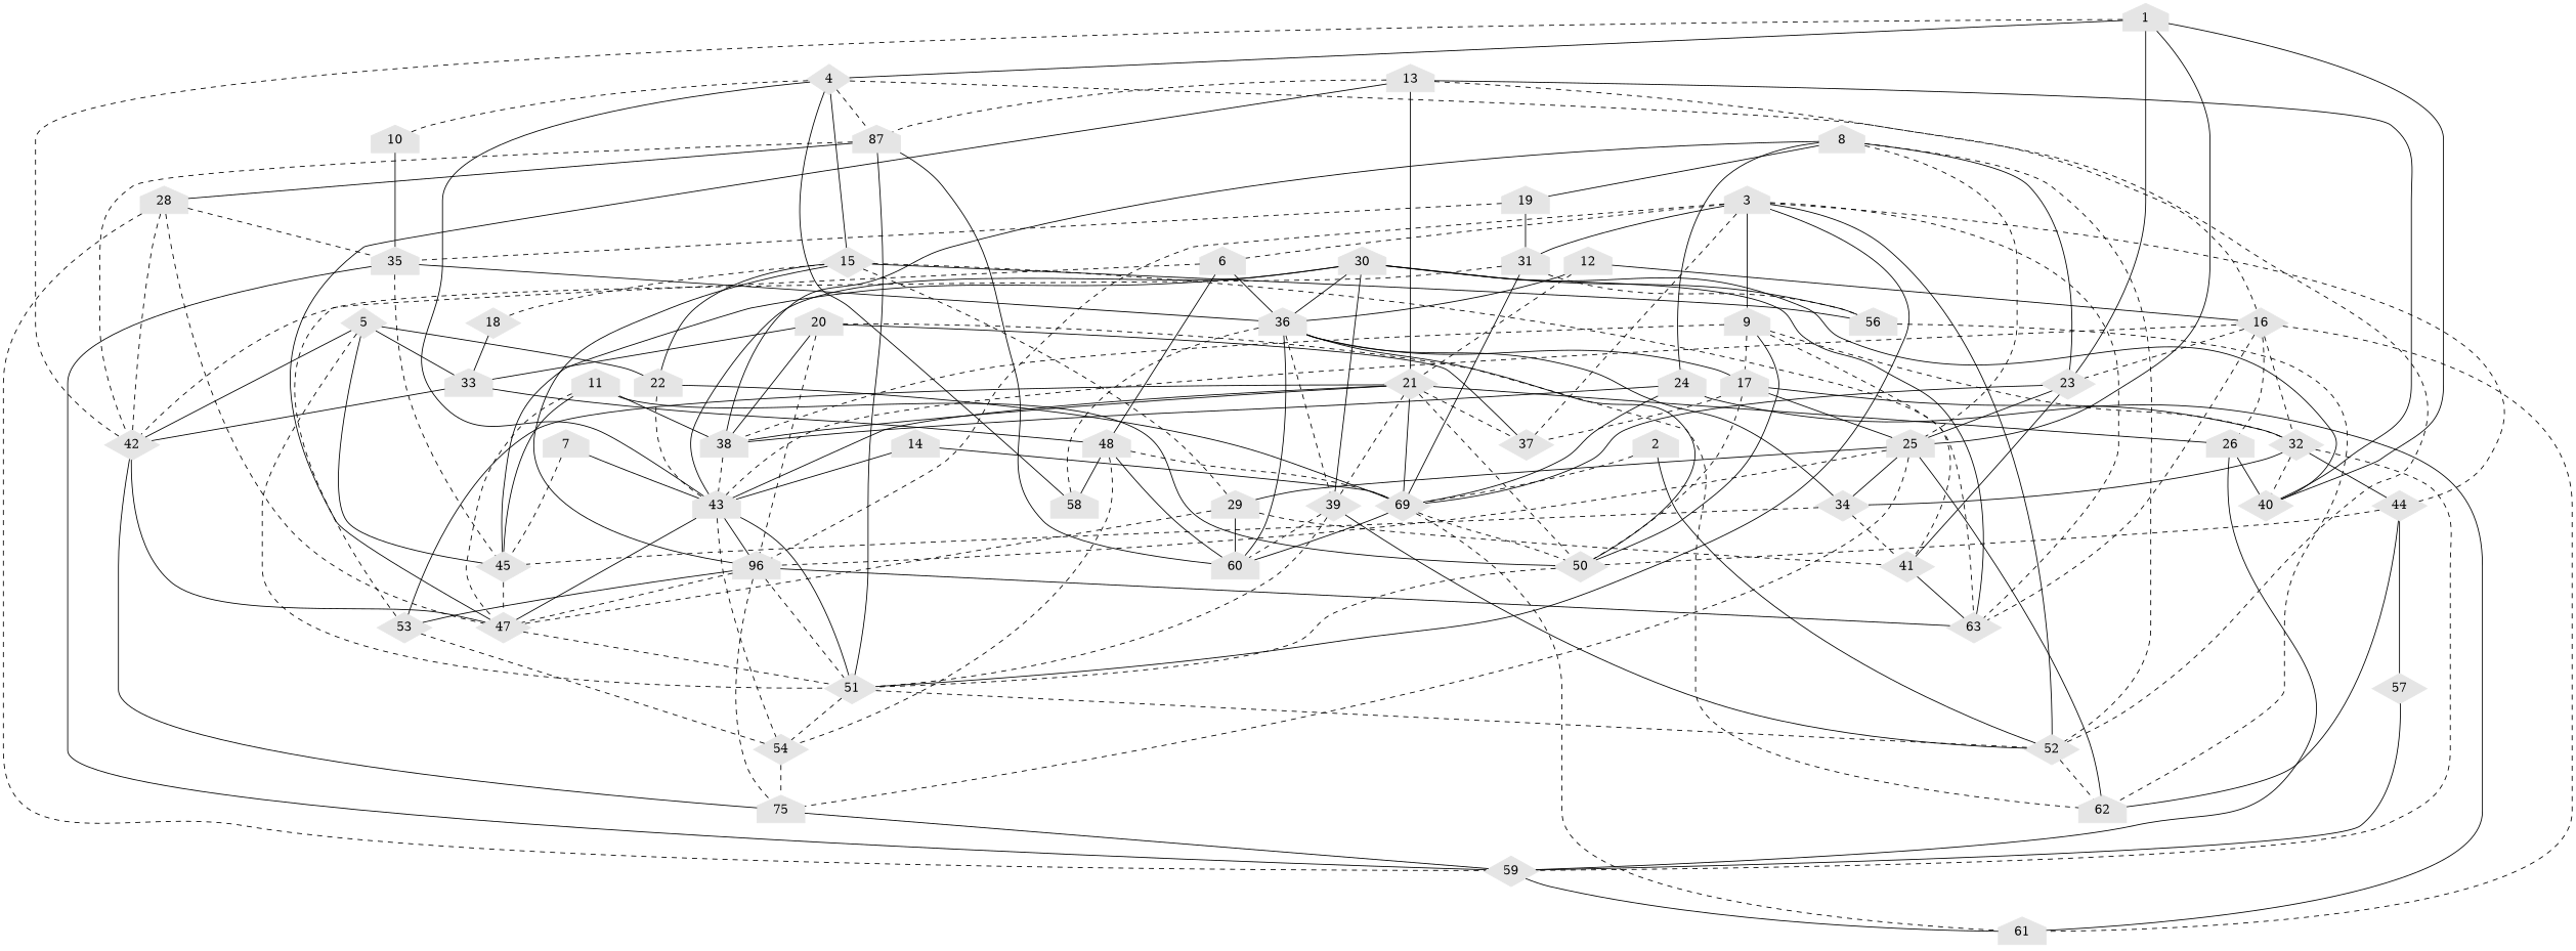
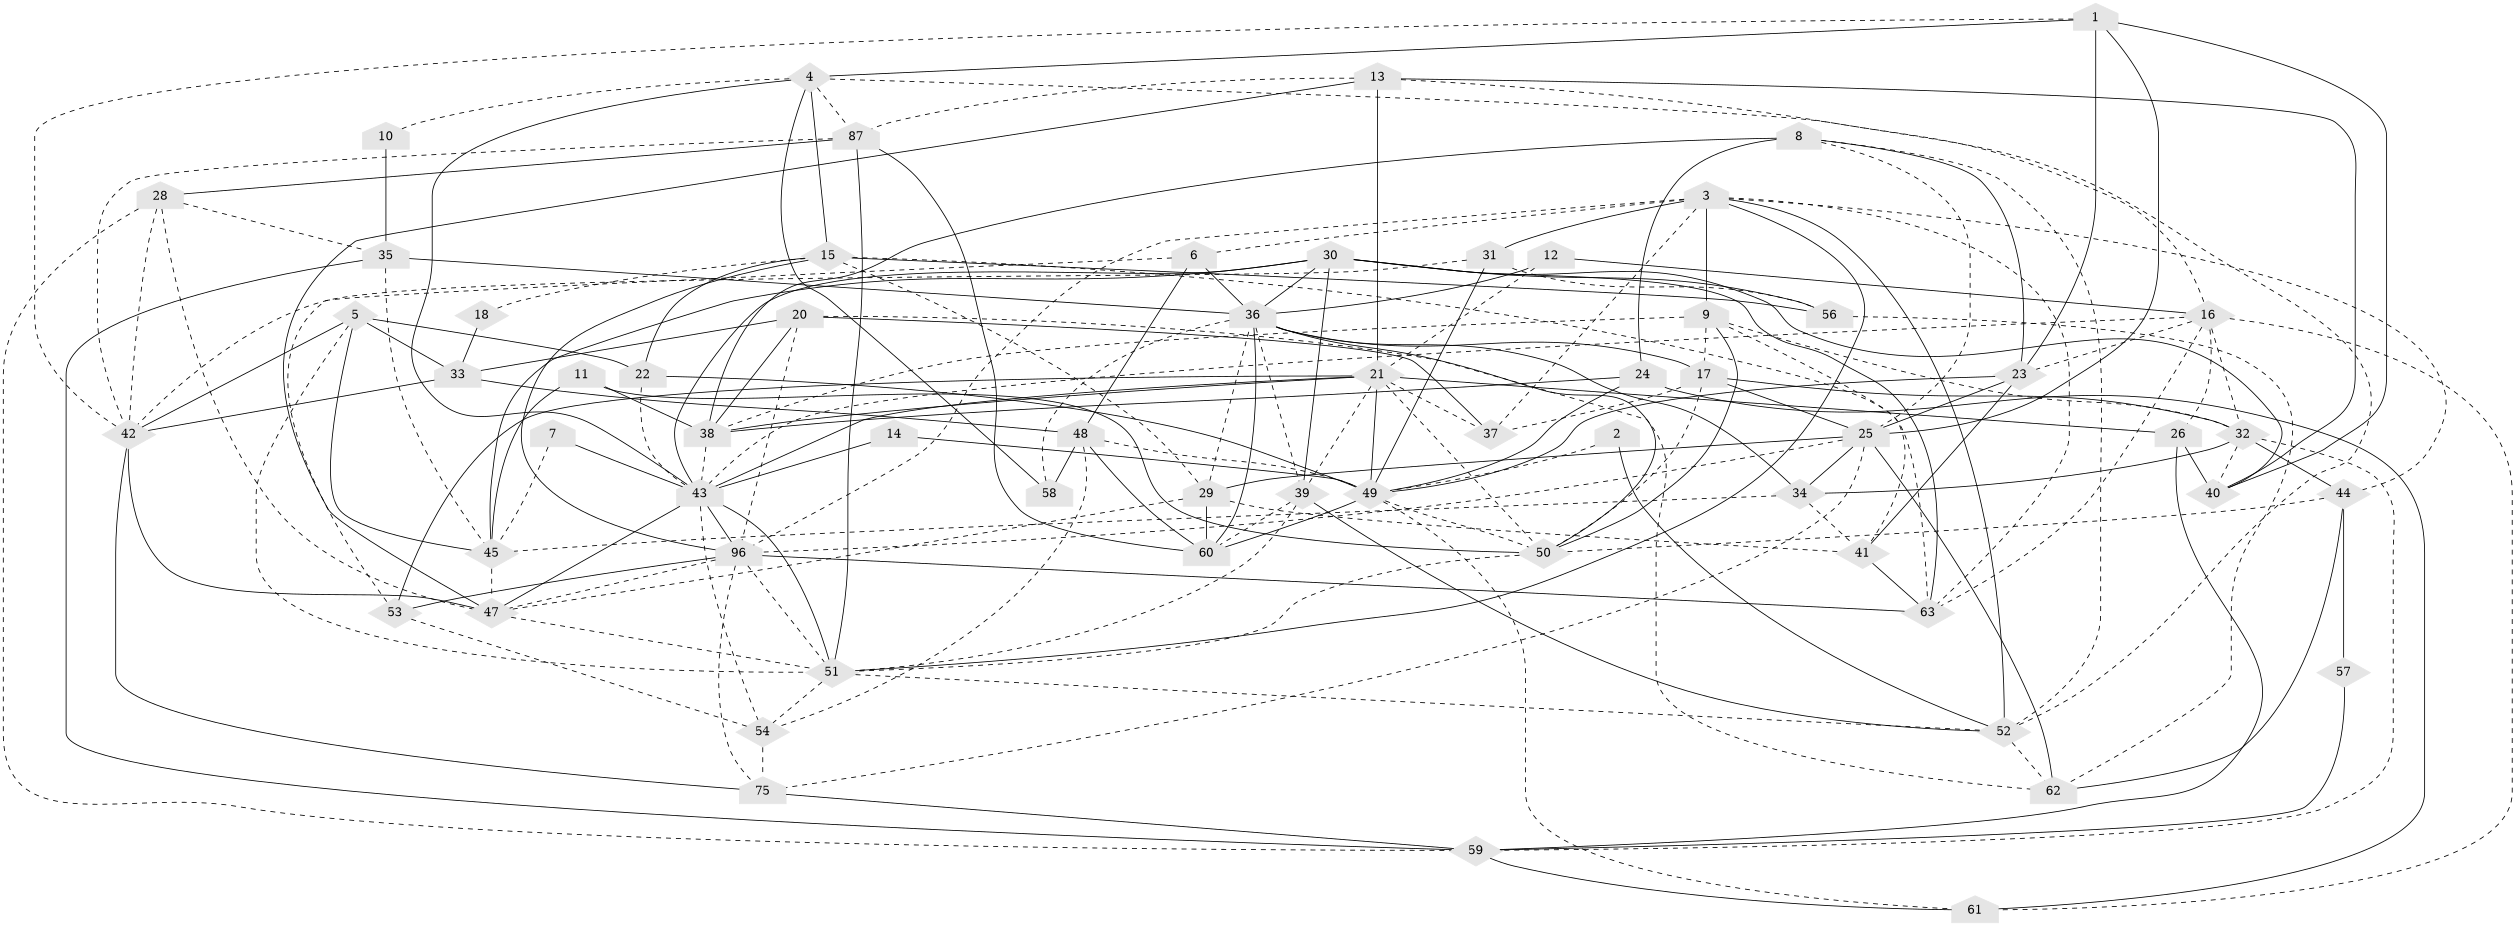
  graph {
    node [color=gray90 shape=house style=filled]
    edge [style=solid weight=1.0]
    4 [shape=diamond]
    1
    23 [shape=diamond]
    25
    40 [shape=diamond]
    42 [shape=diamond]
    52 [shape=diamond]
    10
    15 [shape=diamond]
    n10 [label=87]
    43
    58
-   49 [shape=diamond label=69]
+   49 [shape=diamond]
    41 [shape=diamond]
    n15 [label=96]
    29
    62
    34 [shape=diamond]
    n19 [label=75]
    47 [shape=diamond]
    2
    50 [shape=diamond]
    61
    60
    3
    6
    9
    31
    37 [shape=diamond]
    44 [shape=diamond]
    51 [shape=diamond]
    63 [shape=diamond]
    36
    48
    53 [shape=diamond]
    38
    17
    32 [shape=diamond]
    56
    57 [shape=diamond]
    54 [shape=diamond]
    35
    22
    18 [shape=diamond]
    28
    5 [shape=diamond]
    33
    45 [shape=diamond]
    39 [shape=diamond]
    7
    8
-   19
    24
    59 [shape=diamond]
    11
    12
    16 [shape=diamond]
    21 [shape=diamond]
    26
    13
    14
    20
    30
    4 -- 52 [style=dashed]
    4 -- 10 [style=dashed]
    4 -- 15
    4 -- n10 [style=dashed]
    4 -- 43
    4 -- 58
    1 -- 4
    1 -- 23
    1 -- 25
    1 -- 40
    1 -- 42 [style=dashed]
    23 -- 25
    23 -- 49
    23 -- 41
    25 -- n15 [style=dashed]
    25 -- 29
    25 -- 62
    25 -- 34
    25 -- n19 [style=dashed]
    42 -- n19
    42 -- 47
    52 -- 62 [style=dashed]
    10 -- 35
    15 -- n15
    15 -- 29 [style=dashed]
    15 -- 63 [style=dashed]
    15 -- 56
    15 -- 22
    15 -- 18 [style=dashed]
    n10 -- 42 [style=dashed]
    n10 -- 60
    n10 -- 51
    n10 -- 28
    43 -- n15
    43 -- 47
    43 -- 51
    43 -- 54 [style=dashed]
    49 -- 50 [style=dashed]
    49 -- 61 [style=dashed]
    49 -- 60 [weight=2.0]
    41 -- 63
    n15 -- n19 [style=dashed]
    n15 -- 47 [style=dashed]
    n15 -- 51 [style=dashed]
    n15 -- 63
    n15 -- 53
    29 -- 41 [style=dashed]
    29 -- 47 [style=dashed]
    29 -- 60
+   29 -- 36 [style=dashed]
    34 -- 41 [style=dashed]
    34 -- 36
    34 -- 45 [style=dashed]
    n19 -- 59
    47 -- 51 [style=dashed]
    2 -- 52
    2 -- 49 [style=dashed]
    50 -- 51 [style=dashed]
    3 -- 52
    3 -- n15 [style=dashed]
    3 -- 6 [style=dashed]
    3 -- 9
    3 -- 31
    3 -- 37 [style=dashed]
    3 -- 44 [style=dashed]
    3 -- 51
    3 -- 63 [style=dashed]
    6 -- 36
    6 -- 48
    6 -- 53 [style=dashed]
    9 -- 41 [style=dashed]
    9 -- 50
    9 -- 38 [style=dashed]
    9 -- 17 [style=dashed]
    9 -- 32 [style=dashed]
    31 -- 42 [style=dashed]
    31 -- 49
    31 -- 56 [style=dashed]
    44 -- 62
    44 -- 50 [style=dashed]
    44 -- 57
    51 -- 52 [style=dashed]
    51 -- 54 [style=dashed]
    36 -- 58 [style=dashed]
    36 -- 50
    36 -- 60
    36 -- 17
    36 -- 39 [style=dashed]
    48 -- 58
    48 -- 49 [style=dashed]
    48 -- 60
    48 -- 54 [style=dashed]
    53 -- 54 [style=dashed]
    38 -- 43 [style=dashed]
    17 -- 25
    17 -- 50 [style=dashed]
    17 -- 37 [style=dashed]
    17 -- 32
    32 -- 40 [style=dashed]
    32 -- 34
    32 -- 44
    32 -- 59 [style=dashed]
    56 -- 62 [style=dashed]
    57 -- 59
    54 -- n19 [style=dashed]
    35 -- 36
    35 -- 45 [style=dashed]
    35 -- 59
    22 -- 43 [style=dashed]
    22 -- 49
    18 -- 33
    28 -- 42 [style=dashed]
    28 -- 47 [style=dashed]
    28 -- 35 [style=dashed]
    28 -- 59 [style=dashed]
    5 -- 42
    5 -- 51 [style=dashed]
    5 -- 22
    5 -- 33
    5 -- 45
    33 -- 42
    33 -- 48
    45 -- 47 [style=dashed]
    39 -- 52
    39 -- 60 [style=dashed]
    39 -- 51 [style=dashed]
    7 -- 43
    7 -- 45 [style=dashed]
    8 -- 23
    8 -- 25 [style=dashed]
    8 -- 52 [style=dashed]
    8 -- 38
-   8 -- 19
    8 -- 24
-   19 -- 31
-   19 -- 35 [style=dashed]
    24 -- 49
    24 -- 61
    24 -- 38
    59 -- 61
-   11 -- 47 [style=dashed]
    11 -- 50
    11 -- 38
    11 -- 45
    12 -- 36
    12 -- 16
    12 -- 21 [style=dashed]
    16 -- 23 [style=dashed]
    16 -- 43 [style=dashed]
    16 -- 61 [style=dashed]
    16 -- 63 [style=dashed]
    16 -- 32 [style=dashed]
    16 -- 26 [style=dashed]
    21 -- 43
    21 -- 49
    21 -- 50 [style=dashed]
    21 -- 37 [style=dashed]
    21 -- 53
    21 -- 38
    21 -- 39 [style=dashed]
    21 -- 26
    26 -- 40
    26 -- 59
    13 -- 40
    13 -- n10 [style=dashed]
    13 -- 47
    13 -- 16 [style=dashed]
    13 -- 21
    14 -- 43
    14 -- 49
    20 -- n15 [style=dashed]
    20 -- 62 [style=dashed]
    20 -- 37
    20 -- 38
    20 -- 33
    30 -- 40
    30 -- 43
    30 -- 63
    30 -- 36
    30 -- 56
    30 -- 45
    30 -- 39
  }
